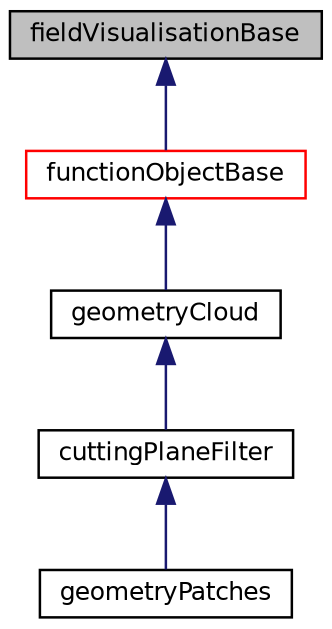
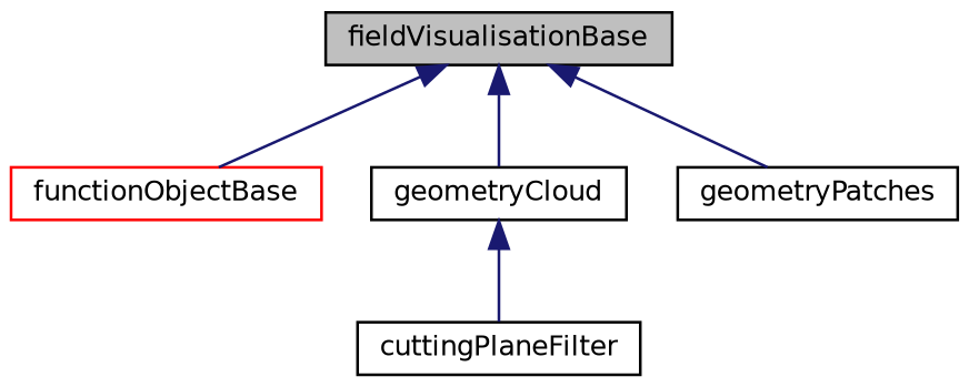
  digraph {
    node [color=black fontname=Helvetica fontsize=10 shape=record]
    edge [color=midnightblue dir=back fontname=Helvetica fontsize=10 labelfontname=Helvetica labelfontsize=10 style=solid]
    n1 [fillcolor=grey75 fontcolor=black height=0.2 label=fieldVisualisationBase style=filled width=0.4]
    n2 [color=red height=0.2 label=functionObjectBase width=0.4]
    n3 [height=0.2 label=geometryCloud width=0.4]
    n4 [height=0.2 label=geometryPatches width=0.4]
    n5 [height=0.2 label=cuttingPlaneFilter width=0.4]
    n1 -> n2
-   n2 -> n3
-   n5 -> n4
+   n1 -> n3
+   n1 -> n4
    n3 -> n5
  }
